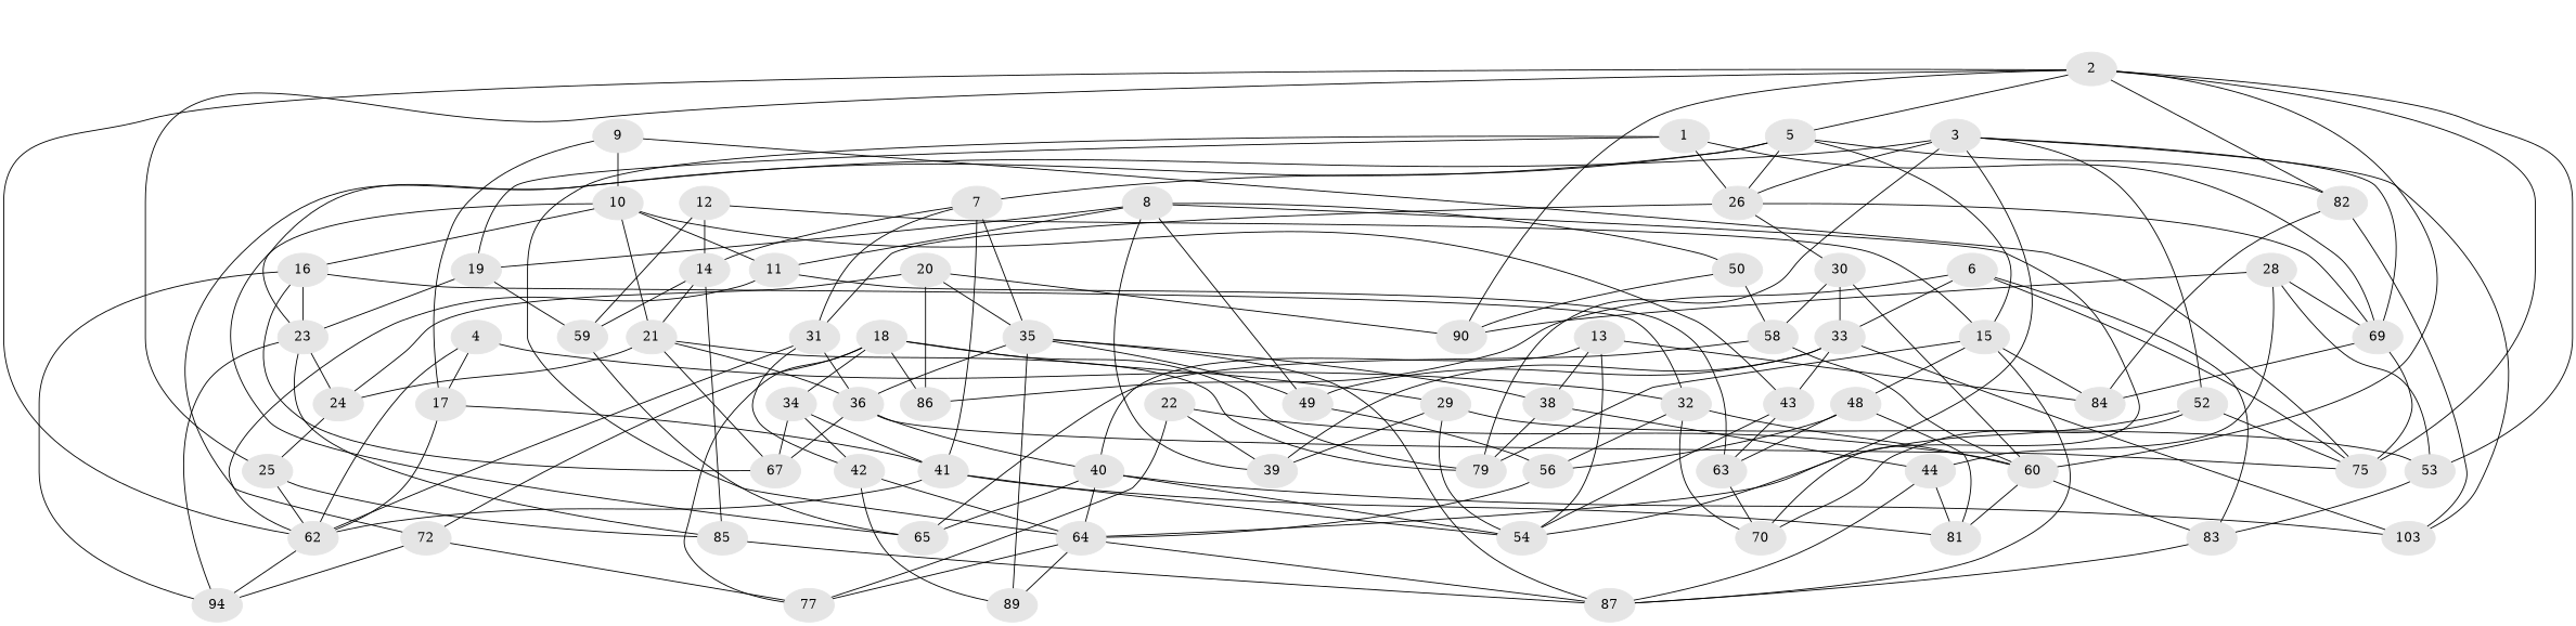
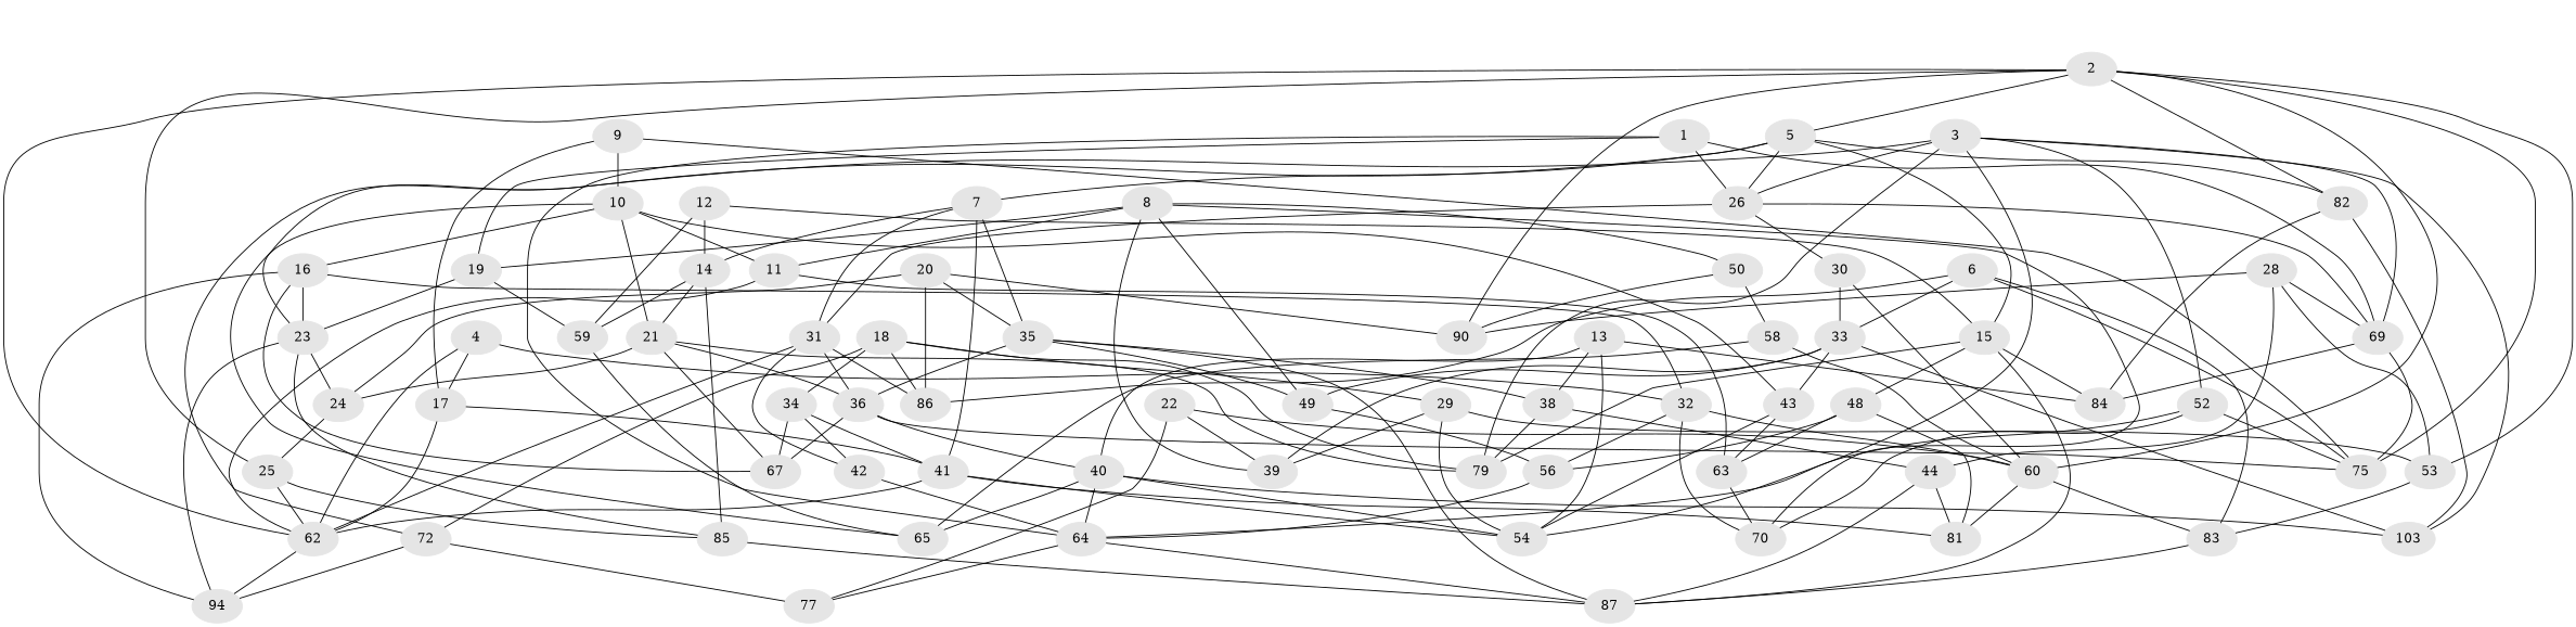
  graph {
    node [color=gray90 style=filled]
    1
    19
    26 [super="+51"]
    64 [super="+97+99"]
    69 [super="+74"]
    23 [super="+102"]
    59
    31 [super="+47"]
    30
    87 [super="+88"]
    77
-   89
    75 [super="+104"]
    84
    2 [super="+37"]
    5 [super="+46"]
    25
    53
    60 [super="+66+93"]
    62 [super="+92"]
    82
    90
    7
    15 [super="+95"]
    85
    83
    81
    94
    103
    3 [super="+61+80"]
    52
    54 [super="+105"]
    72
    79 [super="+96"]
    70
    4
    17
    32 [super="+71"]
    41 [super="+101"]
    56
    14 [super="+68"]
    35 [super="+78"]
    48
    24
    33 [super="+73"]
    39
    49
    43
    6
    86
    21 [super="+27"]
    36 [super="+91"]
    42
    8 [super="+57"]
    11
    50
    63
    58
    10 [super="+55"]
    65
    16
    9
    38
    67
    12
    13
    40 [super="+106"]
    44
    18 [super="+76"]
    29
    34
    20
    22
    28
    1 -- 19
    1 -- 26
    1 -- 64
    1 -- 69
    19 -- 23
    19 -- 59
    26 -- 69
    26 -- 31
    26 -- 30
    64 -- 87
    64 -- 77
-   64 -- 89
    69 -- 75
    69 -- 84
    23 -- 85
    23 -- 94
    23 -- 24
    59 -- 65
    31 -- 62
+   31 -- 86
    31 -- 36
    31 -- 42
    30 -- 60
    30 -- 33
-   30 -- 58
    2 -- 75
    2 -- 5
    2 -- 25
    2 -- 53
    2 -- 60
    2 -- 62
    2 -- 82
    2 -- 90
    5 -- 26
    5 -- 23
    5 -- 82
    5 -- 7
    5 -- 15
    25 -- 62
    25 -- 85
    53 -- 83
    60 -- 83
    60 -- 81
    62 -- 94
    82 -- 84
    82 -- 103
    7 -- 31
    7 -- 41
    7 -- 14
    7 -- 35
    15 -- 87
    15 -- 84
    15 -- 79
    15 -- 48
    85 -- 87
    83 -- 87
    3 -- 26
    3 -- 69
    3 -- 103
    3 -- 52
    3 -- 54
    3 -- 72
    3 -- 79 [weight=2]
    52 -- 64
    52 -- 75
    52 -- 70
    72 -- 77
    72 -- 94
    4 -- 62
    4 -- 17
    4 -- 32 [weight=2]
    17 -- 62
    17 -- 41
    32 -- 60
    32 -- 70
    32 -- 56
    41 -- 62
    41 -- 81
    41 -- 54
    56 -- 64
    14 -- 59
    14 -- 85
    14 -- 21
    35 -- 87
-   35 -- 89 [weight=2]
    35 -- 49
    35 -- 36
    35 -- 38
    48 -- 81
    48 -- 56
    48 -- 63
    24 -- 25
    33 -- 103
    33 -- 39
    33 -- 49
    33 -- 43
    49 -- 56
    43 -- 54
    43 -- 63
    6 -- 75
    6 -- 83
    6 -- 33
    6 -- 86
    21 -- 79
    21 -- 24
    21 -- 36
    21 -- 67
    36 -- 75
    36 -- 67
    36 -- 40
    42 -- 64
-   42 -- 89
    8 -- 19
    8 -- 70
    8 -- 39
    8 -- 49
    8 -- 11
    8 -- 50
    11 -- 62
    11 -- 63
    50 -- 90
    50 -- 58
    63 -- 70
    58 -- 60
    58 -- 65
    10 -- 43
    10 -- 21
    10 -- 11
    10 -- 65
    10 -- 16
    16 -- 23
    16 -- 94
    16 -- 32
    16 -- 67
    9 -- 75
    9 -- 17
    9 -- 10
    38 -- 79
    38 -- 44
    12 -- 59
    12 -- 15
    12 -- 14
    13 -- 84
    13 -- 54
    13 -- 38
    13 -- 40
    40 -- 64
    40 -- 103
    40 -- 54
    40 -- 65
    44 -- 87
    44 -- 81
-   18 -- 77
    18 -- 72
    18 -- 79
    18 -- 86
    18 -- 29
    18 -- 34
    29 -- 53
    29 -- 54
    29 -- 39
    34 -- 41
    34 -- 42
    34 -- 67
    20 -- 90
    20 -- 35
    20 -- 24
    20 -- 86
    22 -- 77
    22 -- 60 [weight=2]
    22 -- 39
    28 -- 69
    28 -- 53
    28 -- 90
    28 -- 44
  }
